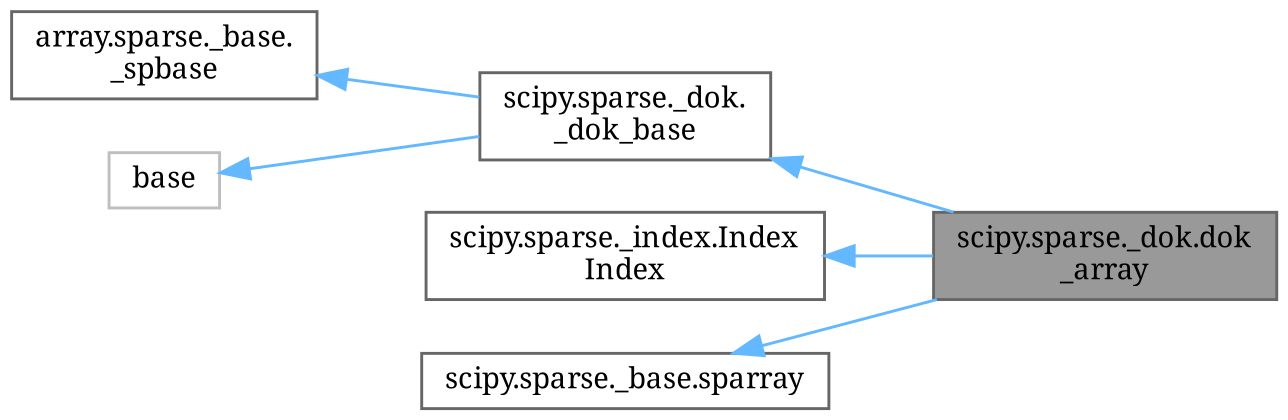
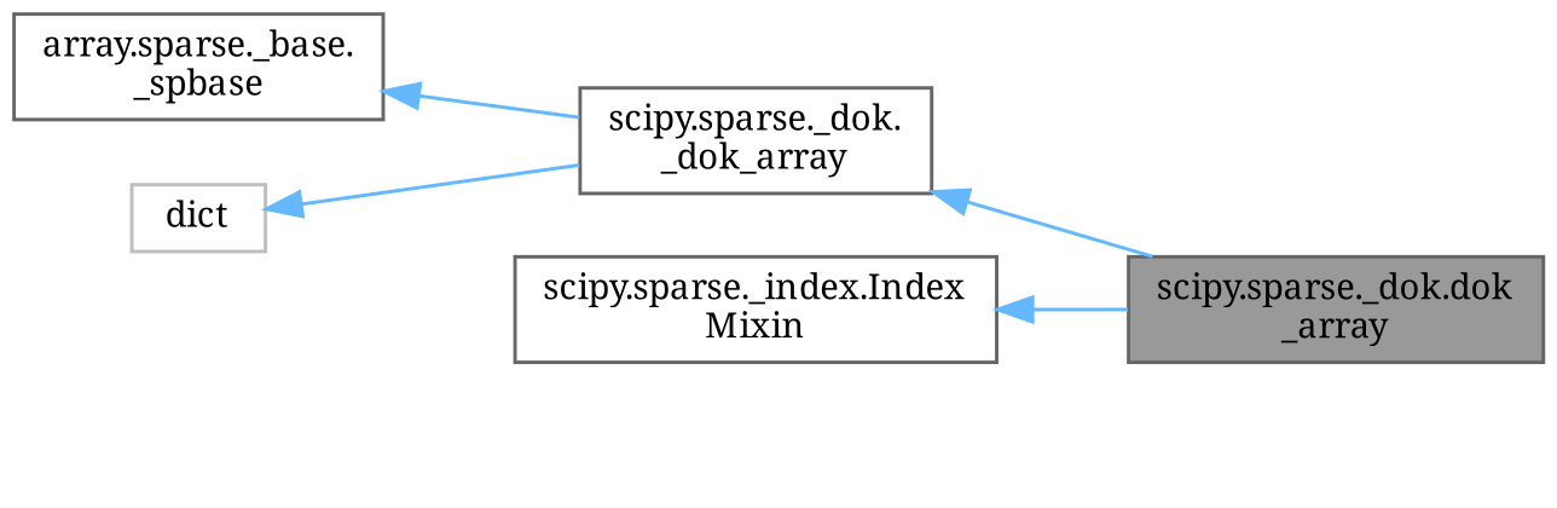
  digraph {
    fontname="Noto Serif"
    rankdir=LR
    node [color=gray40 fillcolor=white fontname="Noto Serif" fontsize=10 shape=box style=filled]
    edge [color=steelblue1 dir=back fontname="Noto Serif" fontsize=10 labelfontname=Helvetica labelfontsize=10 style=solid]
    n1 [fillcolor=grey60 fontcolor=black height=0.2 label="scipy.sparse._dok.dok\l_array" width=0.4]
-   n2 [height=0.2 label="scipy.sparse._dok.\l_dok_base" width=0.4]
+   n2 [height=0.2 label="scipy.sparse._dok.\l_dok_array" width=0.4]
    n3 [height=0.2 label="array.sparse._base.\l_spbase" width=0.4]
-   n4 [height=0.2 label="scipy.sparse._index.Index\lIndex" width=0.4]
-   n5 [color=grey75 height=0.2 label=base width=0.4]
-   n6 [height=0.2 label="scipy.sparse._base.sparray" width=0.4]
+   n4 [height=0.2 label="scipy.sparse._index.Index\lMixin" width=0.4]
+   n5 [color=grey75 height=0.2 label=dict width=0.4]
    n2 -> n1
    n3 -> n2
    n4 -> n1
    n5 -> n2
-   n6 -> n1
  }
